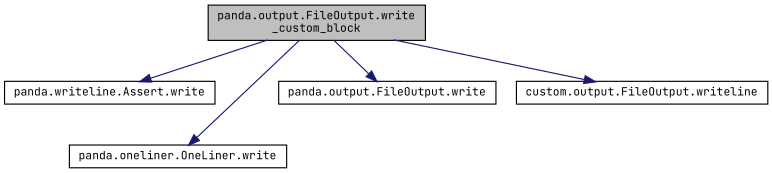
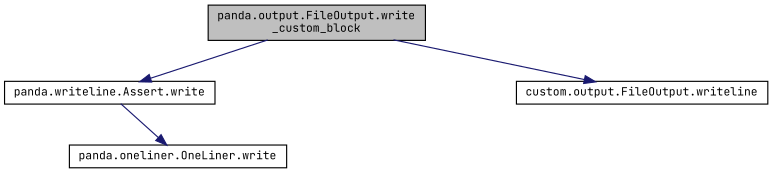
  digraph {
    fontname="JetBrains Mono"
    rankdir=TB
    node [color=black fillcolor=white fontname="JetBrains Mono" fontsize=10 shape=record style=filled]
    edge [color=midnightblue fontname="JetBrains Mono" fontsize=10 labelfontname=Helvetica labelfontsize=10 style=solid]
    n1 [fillcolor=grey75 fontcolor=black height=0.2 label="panda.output.FileOutput.write\l_custom_block" width=0.4]
    n2 [height=0.2 label="panda.writeline.Assert.write" width=0.4]
    n3 [height=0.2 label="panda.oneliner.OneLiner.write" width=0.4]
-   n4 [height=0.2 label="panda.output.FileOutput.write" width=0.4]
    n5 [height=0.2 label="custom.output.FileOutput.writeline" width=0.4]
    n1 -> n2
-   n1 -> n3
-   n1 -> n4
+   n2 -> n3
    n1 -> n5
  }
